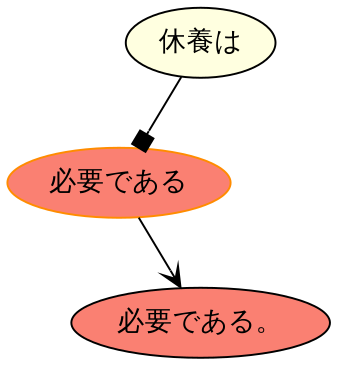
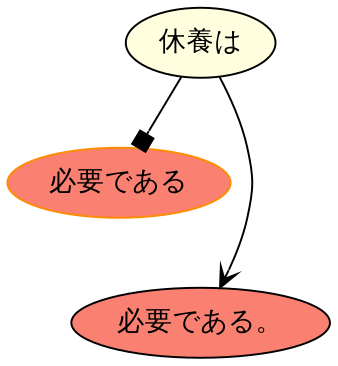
  digraph {
    node [color=black fillcolor=salmon style=filled]
    n1 [fillcolor=lightyellow label="休養は"]
    n2 [color=darkorange label="必要である"]
    n3 [label="必要である。"]
    n1 -> n2 [arrowhead=box]
-   n2 -> n3 [arrowhead=vee]
+   n1 -> n3 [arrowhead=vee]
  }
